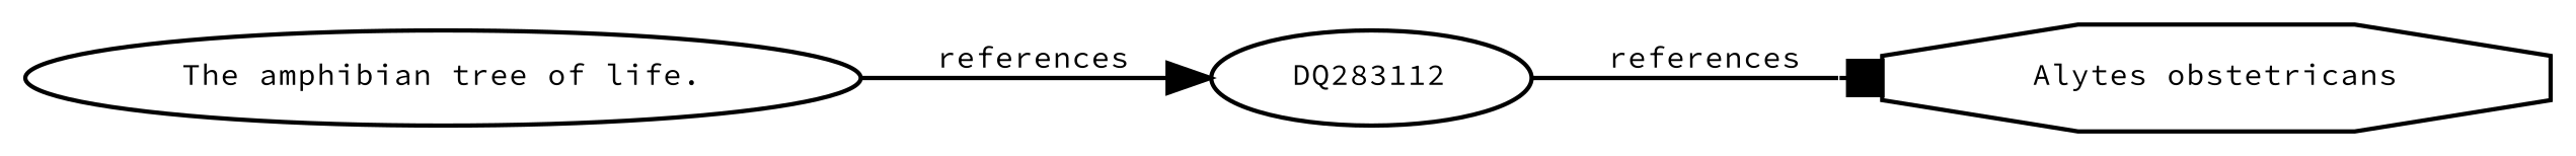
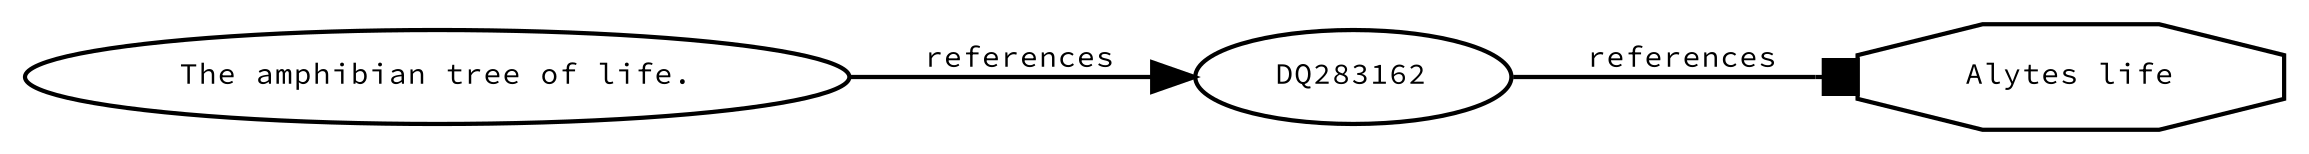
  digraph {
    fontname="Source Code Pro"
    rankdir=LR
    node [fontname="Source Code Pro" fontsize=7 shape=ellipse]
    edge [fontname="Source Code Pro" fontsize=7]
-   n1 [height=0.27433100247 label=DQ283112 width=0.27433100247]
-   n2 [height=0.27433100247 label="Alytes obstetricans" shape=octagon width=0.27433100247]
+   n1 [height=0.27433100247 label=DQ283162 width=0.27433100247]
+   n2 [height=0.27433100247 label="Alytes life" shape=octagon width=0.27433100247]
    n3 [height=0.27433100247 label="The amphibian tree of life." width=0.27433100247]
    n1 -> n2 [arrowhead=box label=references]
    n3 -> n1 [arrowhead=normal label=references]
  }
